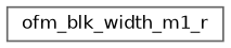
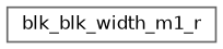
  digraph {
    rankdir=LR
-   n1 [color=grey40 fillcolor=white fontname=Helvetica fontsize=10 height=0.2 label=ofm_blk_width_m1_r shape=box style=filled width=0.4]
+   n1 [color=grey40 fillcolor=white fontname=Helvetica fontsize=10 height=0.2 label=blk_blk_width_m1_r shape=box style=filled width=0.4]
  }
